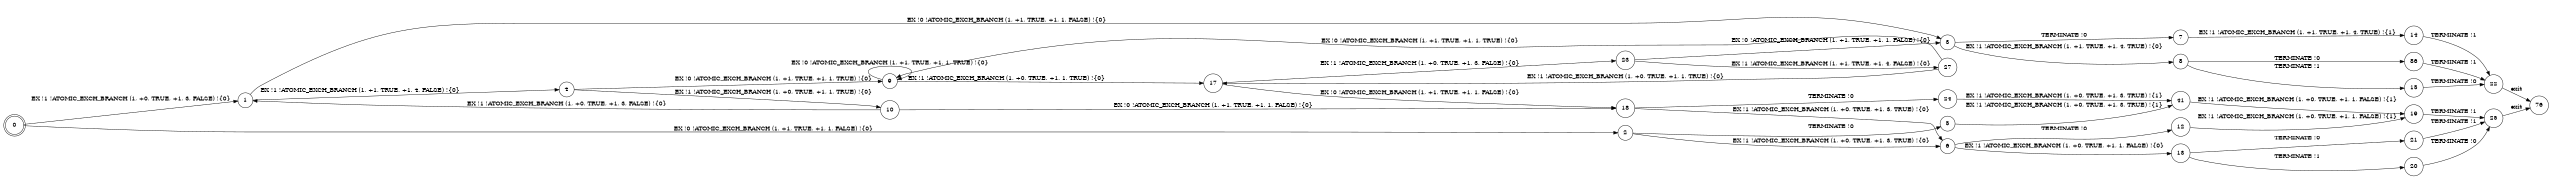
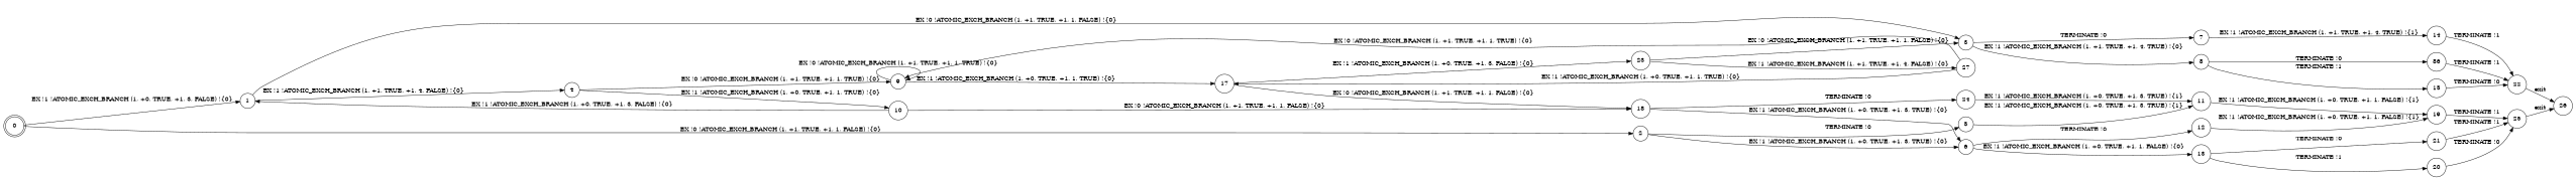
  digraph {
    rankdir=LR
    node [shape=circle]
    0 [peripheries=2]
    1
    2
    3
    4
    5
    6
    7
    8
    9
    10
-   11 [label=41]
+   11
    12
    13
    14
    15
    n17 [label=86]
    17
    18
    19
    20
    21
    22
    23
    24
    25
-   26 [label=76]
+   26
    27
    0 -> 1 [label="EX !1 !ATOMIC_EXCH_BRANCH (1, +0, TRUE, +1, 3, FALSE) !{0}"]
    0 -> 2 [label="EX !0 !ATOMIC_EXCH_BRANCH (1, +1, TRUE, +1, 1, FALSE) !{0}"]
    1 -> 3 [label="EX !0 !ATOMIC_EXCH_BRANCH (1, +1, TRUE, +1, 1, FALSE) !{0}"]
    1 -> 4 [label="EX !1 !ATOMIC_EXCH_BRANCH (1, +1, TRUE, +1, 4, FALSE) !{0}"]
    2 -> 5 [label="TERMINATE !0"]
    2 -> 6 [label="EX !1 !ATOMIC_EXCH_BRANCH (1, +0, TRUE, +1, 3, TRUE) !{0}"]
    3 -> 7 [label="TERMINATE !0"]
    3 -> 8 [label="EX !1 !ATOMIC_EXCH_BRANCH (1, +1, TRUE, +1, 4, TRUE) !{0}"]
    4 -> 9 [label="EX !0 !ATOMIC_EXCH_BRANCH (1, +1, TRUE, +1, 1, TRUE) !{0}"]
    4 -> 10 [label="EX !1 !ATOMIC_EXCH_BRANCH (1, +0, TRUE, +1, 1, TRUE) !{0}"]
    5 -> 11 [label="EX !1 !ATOMIC_EXCH_BRANCH (1, +0, TRUE, +1, 3, TRUE) !{1}"]
    6 -> 12 [label="TERMINATE !0"]
    6 -> 13 [label="EX !1 !ATOMIC_EXCH_BRANCH (1, +0, TRUE, +1, 1, FALSE) !{0}"]
    7 -> 14 [label="EX !1 !ATOMIC_EXCH_BRANCH (1, +1, TRUE, +1, 4, TRUE) !{1}"]
    8 -> 15 [label="TERMINATE !1"]
    8 -> n17 [label="TERMINATE !0"]
    9 -> 9 [label="EX !0 !ATOMIC_EXCH_BRANCH (1, +1, TRUE, +1, 1, TRUE) !{0}"]
    9 -> 17 [label="EX !1 !ATOMIC_EXCH_BRANCH (1, +0, TRUE, +1, 1, TRUE) !{0}"]
    10 -> 1 [label="EX !1 !ATOMIC_EXCH_BRANCH (1, +0, TRUE, +1, 3, FALSE) !{0}"]
    10 -> 18 [label="EX !0 !ATOMIC_EXCH_BRANCH (1, +1, TRUE, +1, 1, FALSE) !{0}"]
    11 -> 19 [label="EX !1 !ATOMIC_EXCH_BRANCH (1, +0, TRUE, +1, 1, FALSE) !{1}"]
    12 -> 19 [label="EX !1 !ATOMIC_EXCH_BRANCH (1, +0, TRUE, +1, 1, FALSE) !{1}"]
    13 -> 20 [label="TERMINATE !1"]
    13 -> 21 [label="TERMINATE !0"]
    14 -> 22 [label="TERMINATE !1"]
    15 -> 22 [label="TERMINATE !0"]
    n17 -> 22 [label="TERMINATE !1"]
    17 -> 18 [label="EX !0 !ATOMIC_EXCH_BRANCH (1, +1, TRUE, +1, 1, FALSE) !{0}"]
    17 -> 23 [label="EX !1 !ATOMIC_EXCH_BRANCH (1, +0, TRUE, +1, 3, FALSE) !{0}"]
    18 -> 6 [label="EX !1 !ATOMIC_EXCH_BRANCH (1, +0, TRUE, +1, 3, TRUE) !{0}"]
    18 -> 24 [label="TERMINATE !0"]
    19 -> 25 [label="TERMINATE !1"]
    20 -> 25 [label="TERMINATE !0"]
    21 -> 25 [label="TERMINATE !1"]
    22 -> 26 [label=exit]
    23 -> 3 [label="EX !0 !ATOMIC_EXCH_BRANCH (1, +1, TRUE, +1, 1, FALSE) !{0}"]
    23 -> 27 [label="EX !1 !ATOMIC_EXCH_BRANCH (1, +1, TRUE, +1, 4, FALSE) !{0}"]
    24 -> 11 [label="EX !1 !ATOMIC_EXCH_BRANCH (1, +0, TRUE, +1, 3, TRUE) !{1}"]
    25 -> 26 [label=exit]
    27 -> 9 [label="EX !0 !ATOMIC_EXCH_BRANCH (1, +1, TRUE, +1, 1, TRUE) !{0}"]
    27 -> 17 [label="EX !1 !ATOMIC_EXCH_BRANCH (1, +0, TRUE, +1, 1, TRUE) !{0}"]
  }
